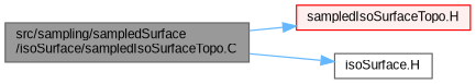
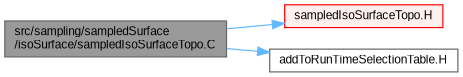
  digraph {
    rankdir=LR
    fontname="Liberation Sans"
    node [fontname="Liberation Sans" fontsize=10 shape=box style=filled]
    edge [color=steelblue1 fontname="Liberation Sans" fontsize=10 labelfontname=Helvetica labelfontsize=10 style=solid]
    n1 [color=gray40 fillcolor=grey60 fontcolor=black height=0.2 label="src/sampling/sampledSurface\l/isoSurface/sampledIsoSurfaceTopo.C" width=0.4]
    n2 [color=red fillcolor="#FFF0F0" height=0.2 label="sampledIsoSurfaceTopo.H" width=0.4]
-   n3 [color=grey40 fillcolor=white height=0.2 label="isoSurface.H" width=0.4]
+   n3 [color=grey40 fillcolor=white height=0.2 label="addToRunTimeSelectionTable.H" width=0.4]
    n1 -> n2
    n1 -> n3
  }
